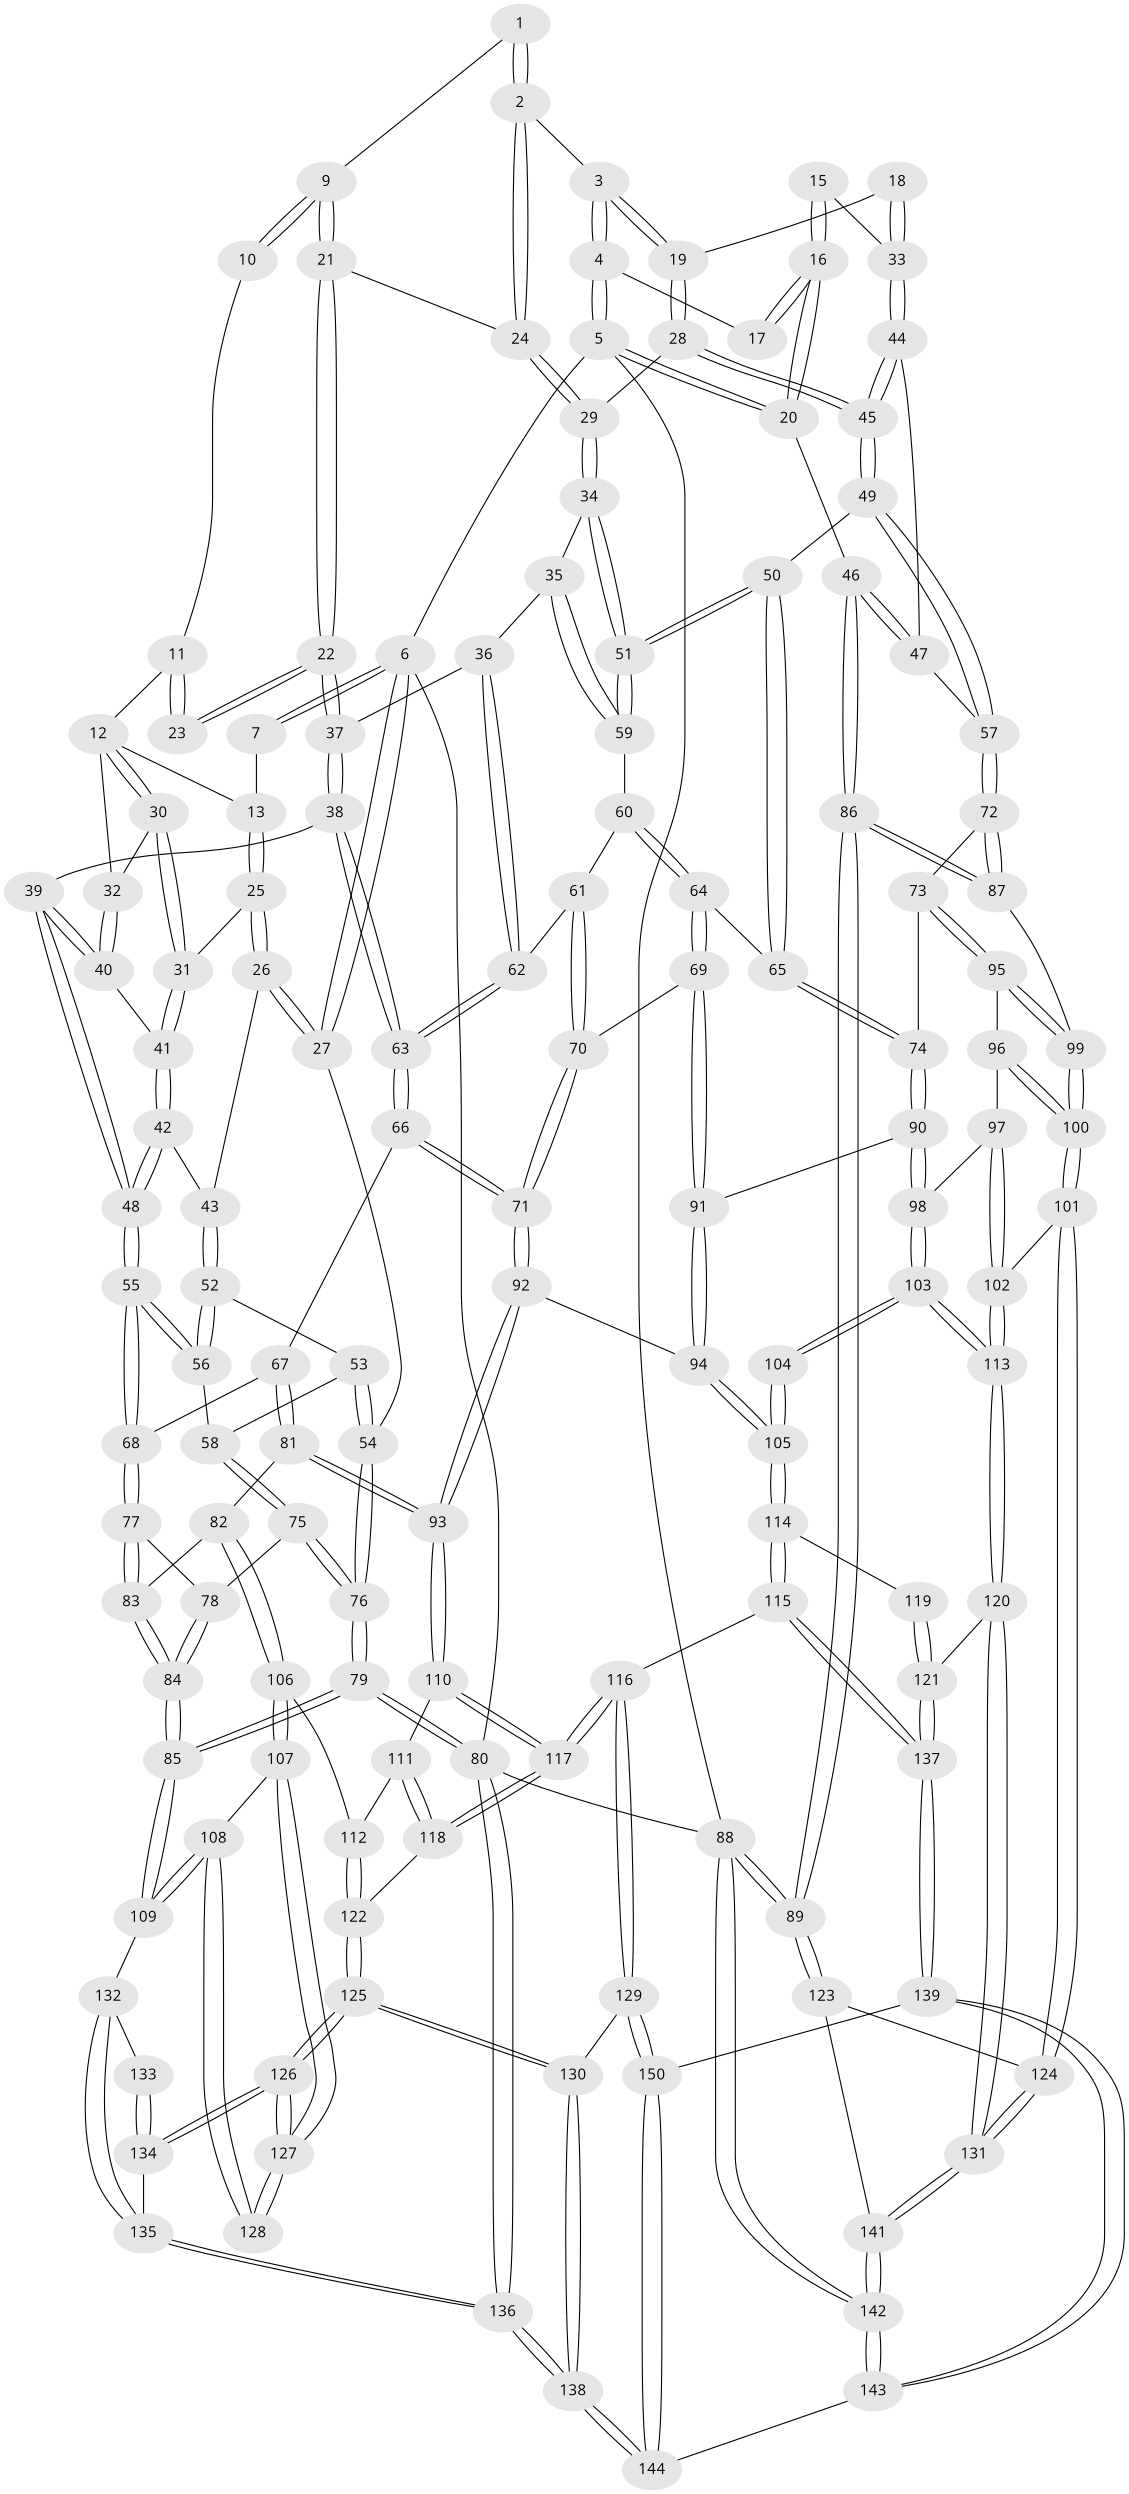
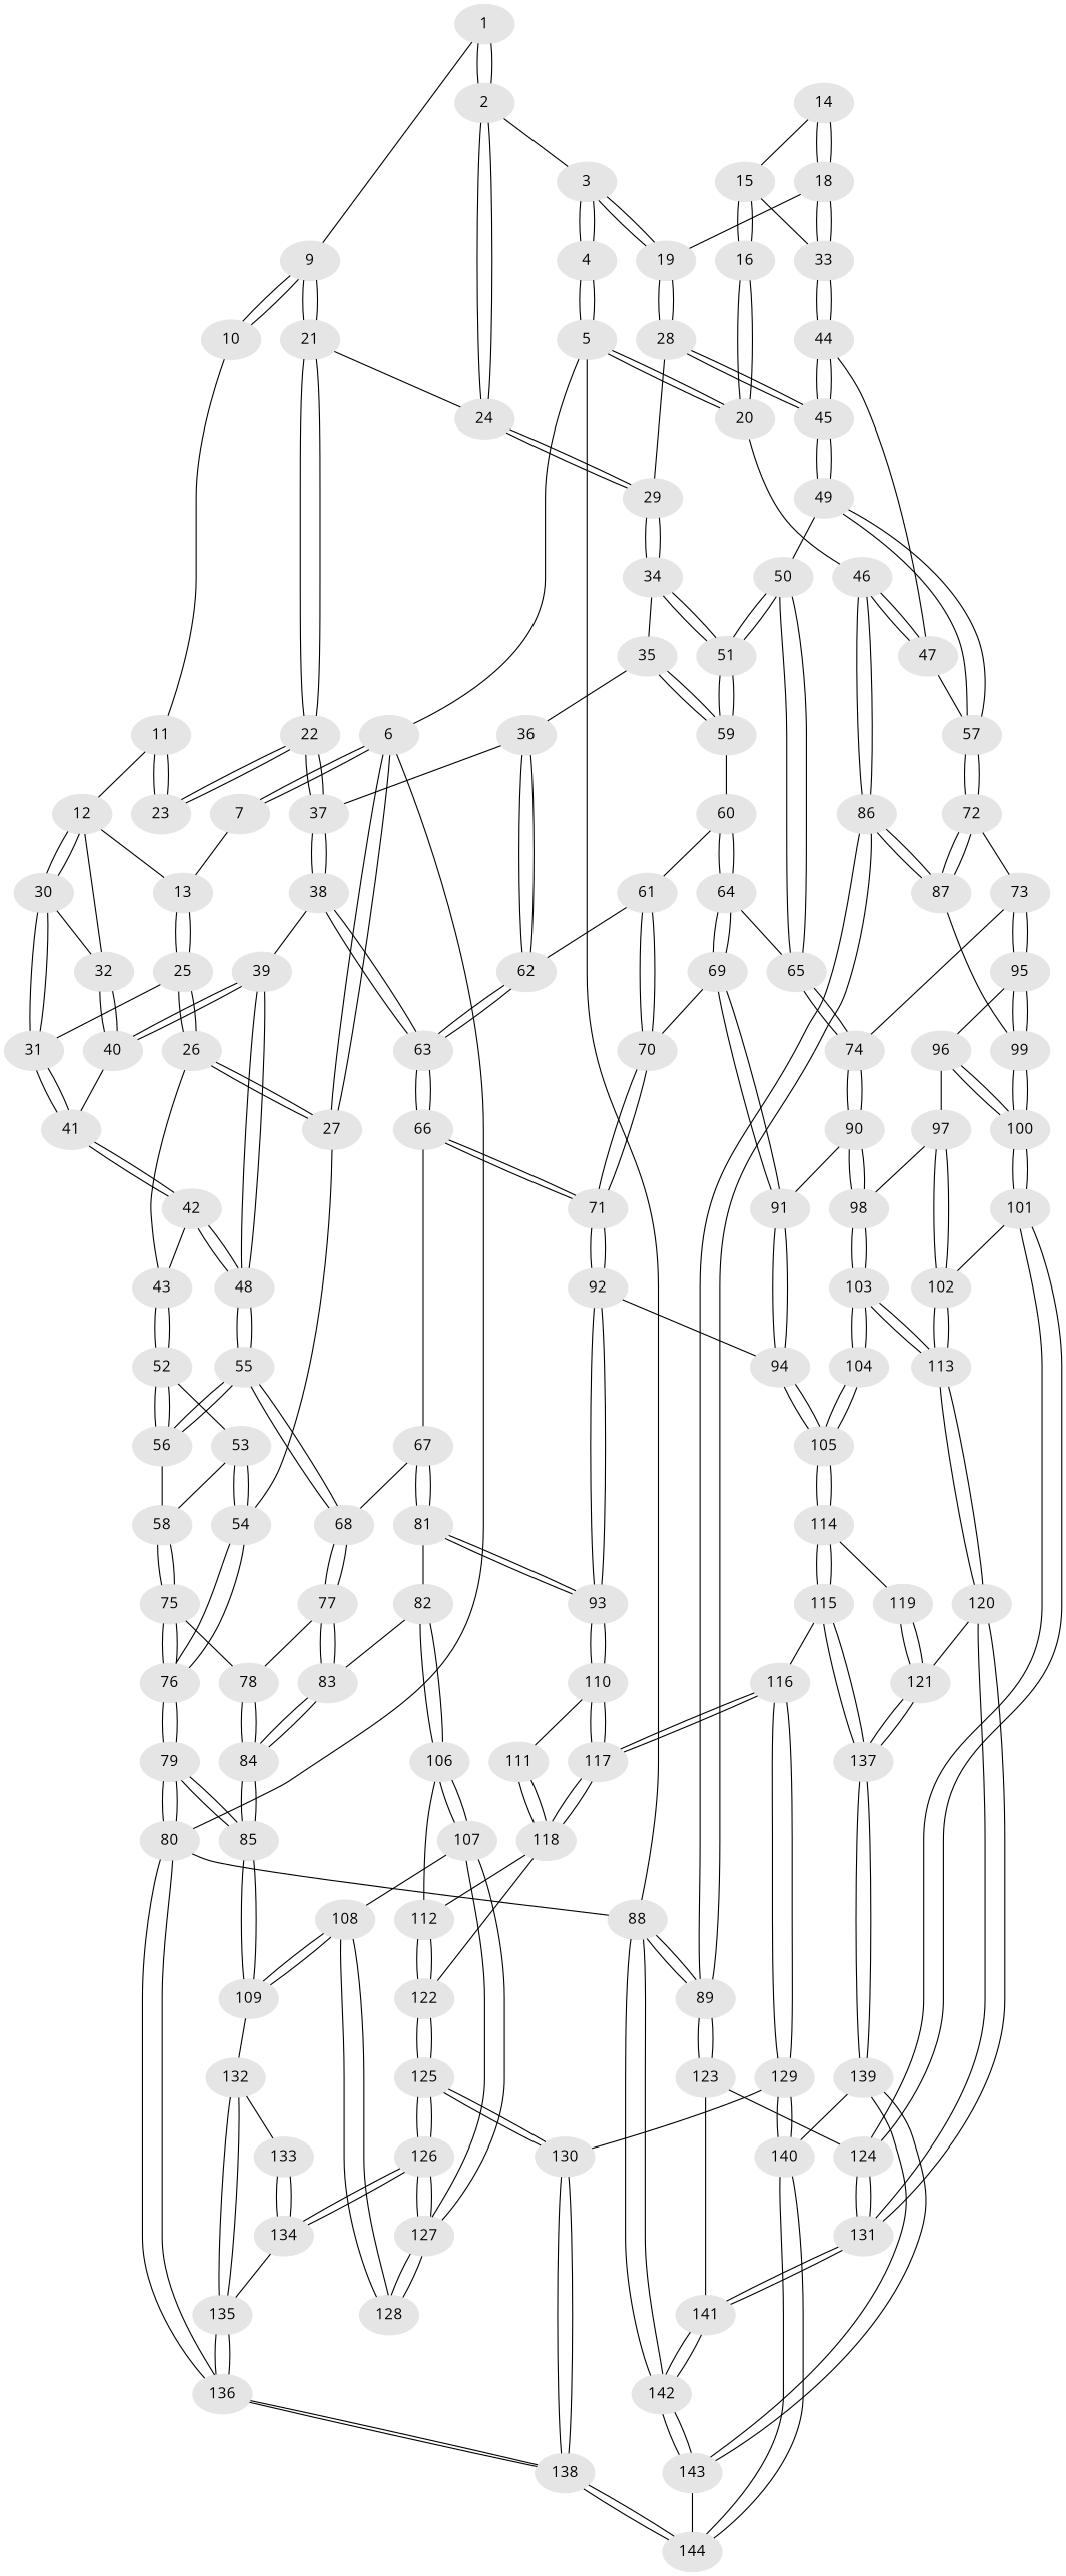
  graph {
    fontname="Open Sans"
    node [color=gray90 fontname="Open Sans" style=filled]
    edge [fontname="Open Sans"]
    1
    2
    9
    3
    24
    10
    21
    4
    19
    29
    5
-   17
    28
    6
    20
    88
    7
    27
    80
    46
    89
    142
    13
    54
    136
    25
    11
    22
    12
    23
    30
    32
    31
    26
+   14
    15
    18
    16
    33
    44
    45
    47
    86
    37
    38
    40
    34
    43
    41
    52
    76
    49
    35
    51
    42
    36
    59
    62
    60
    63
    39
    48
    66
    55
    53
    56
    57
    50
    87
    72
    68
    65
    74
    58
    75
    79
    77
    73
    78
    61
    64
    70
    69
    71
    67
    91
    90
    81
    92
    82
    93
    83
    94
    95
    99
    96
    98
    84
    85
    109
    138
    106
    110
    107
    112
    132
    123
    100
    143
    124
    141
    103
    105
    111
    117
    114
    97
    102
    101
    113
    104
    131
    120
    115
    119
    108
    127
    122
    128
    133
    135
    118
    125
    121
    116
    137
    129
    139
    130
-   140 [label=150]
+   140
    126
    134
    144
    1 -- 2
    1 -- 2
    1 -- 9
    2 -- 3
    2 -- 24
    2 -- 24
    9 -- 10
    9 -- 10
    9 -- 21
    9 -- 21
    3 -- 4
    3 -- 4
    3 -- 19
    3 -- 19
    24 -- 29
    24 -- 29
    10 -- 11
    21 -- 24
    21 -- 22
    21 -- 22
    4 -- 5
    4 -- 5
-   4 -- 17
    19 -- 28
    19 -- 28
    29 -- 34
    29 -- 34
    5 -- 6
    5 -- 20
    5 -- 20
    5 -- 88
    28 -- 29
    28 -- 45
    28 -- 45
    6 -- 7
    6 -- 7
    6 -- 27
    6 -- 27
    6 -- 80
    20 -- 46
    88 -- 89
    88 -- 89
    88 -- 142
    88 -- 142
    7 -- 13
    27 -- 54
    80 -- 88
    80 -- 136
    80 -- 136
    46 -- 47
    46 -- 47
    46 -- 86
    46 -- 86
    89 -- 123
    89 -- 123
    142 -- 143
    142 -- 143
    13 -- 25
    13 -- 25
    54 -- 76
    54 -- 76
    136 -- 138
    136 -- 138
    25 -- 31
    25 -- 26
    25 -- 26
    11 -- 12
    11 -- 23
    11 -- 23
    22 -- 23
    22 -- 23
    22 -- 37
    22 -- 37
    12 -- 13
    12 -- 30
    12 -- 30
    12 -- 32
    30 -- 32
    30 -- 31
    30 -- 31
    32 -- 40
    32 -- 40
    31 -- 41
    31 -- 41
    26 -- 27
    26 -- 27
    26 -- 43
+   14 -- 15
+   14 -- 18
+   14 -- 18
    15 -- 16
    15 -- 16
    15 -- 33
    18 -- 19
    18 -- 33
    18 -- 33
-   16 -- 17
-   16 -- 17
    16 -- 20
    16 -- 20
    33 -- 44
    33 -- 44
    44 -- 45
    44 -- 45
    44 -- 47
    45 -- 49
    45 -- 49
    47 -- 57
    86 -- 89
    86 -- 89
    86 -- 87
    86 -- 87
    37 -- 38
    37 -- 38
    38 -- 63
    38 -- 63
    38 -- 39
    40 -- 41
    34 -- 35
    34 -- 51
    34 -- 51
    43 -- 52
    43 -- 52
    41 -- 42
    41 -- 42
    52 -- 53
    52 -- 56
    52 -- 56
    76 -- 79
    76 -- 79
    49 -- 57
    49 -- 57
    49 -- 50
    35 -- 36
    35 -- 59
    35 -- 59
    51 -- 59
    51 -- 59
    42 -- 43
    42 -- 48
    42 -- 48
    36 -- 37
    36 -- 62
    36 -- 62
    59 -- 60
    62 -- 63
    62 -- 63
    60 -- 61
    60 -- 64
    60 -- 64
    63 -- 66
    63 -- 66
    39 -- 40
    39 -- 40
    39 -- 48
    39 -- 48
    48 -- 55
    48 -- 55
    66 -- 71
    66 -- 71
    66 -- 67
    55 -- 56
    55 -- 56
    55 -- 68
    55 -- 68
    53 -- 54
    53 -- 54
    53 -- 58
    56 -- 58
    57 -- 72
    57 -- 72
    50 -- 51
    50 -- 51
    50 -- 65
    50 -- 65
    87 -- 99
    72 -- 87
    72 -- 87
    72 -- 73
    68 -- 77
    68 -- 77
    65 -- 74
    65 -- 74
    74 -- 90
    74 -- 90
    58 -- 75
    58 -- 75
    75 -- 76
    75 -- 76
    75 -- 78
    79 -- 80
    79 -- 80
    79 -- 85
    79 -- 85
    77 -- 78
    77 -- 83
    77 -- 83
    73 -- 74
    73 -- 95
    73 -- 95
    78 -- 84
    78 -- 84
    61 -- 62
    61 -- 70
    61 -- 70
    64 -- 65
    64 -- 69
    64 -- 69
    70 -- 71
    70 -- 71
    69 -- 70
    69 -- 91
    69 -- 91
    71 -- 92
    71 -- 92
    67 -- 68
    67 -- 81
    67 -- 81
    91 -- 94
    91 -- 94
    90 -- 91
    90 -- 98
    90 -- 98
    81 -- 82
    81 -- 93
    81 -- 93
    92 -- 93
    92 -- 93
    92 -- 94
    82 -- 83
    82 -- 106
    82 -- 106
    93 -- 110
    93 -- 110
    83 -- 84
    83 -- 84
    94 -- 105
    94 -- 105
    95 -- 99
    95 -- 99
    95 -- 96
    99 -- 100
    99 -- 100
    96 -- 100
    96 -- 100
    96 -- 97
    98 -- 103
    98 -- 103
    84 -- 85
    84 -- 85
    85 -- 109
    85 -- 109
    109 -- 132
    138 -- 144
    138 -- 144
    106 -- 107
    106 -- 107
    106 -- 112
    110 -- 111
    110 -- 117
    110 -- 117
    107 -- 108
    107 -- 127
    107 -- 127
    112 -- 122
    112 -- 122
    132 -- 133
    132 -- 135
    132 -- 135
    123 -- 124
    123 -- 141
    100 -- 101
    100 -- 101
    143 -- 144
    124 -- 131
    124 -- 131
    141 -- 142
    141 -- 142
    103 -- 113
    103 -- 113
    103 -- 104
    103 -- 104
    105 -- 114
    105 -- 114
-   111 -- 112
+   118 -- 112
    111 -- 118
    111 -- 118
    117 -- 118
    117 -- 118
    114 -- 115
    114 -- 115
    114 -- 119
    97 -- 98
    97 -- 102
    97 -- 102
    102 -- 113
    102 -- 113
    101 -- 124
    101 -- 124
    101 -- 102
    113 -- 120
    113 -- 120
    104 -- 105
    104 -- 105
    131 -- 141
    131 -- 141
    120 -- 131
    120 -- 131
    120 -- 121
    115 -- 116
    115 -- 137
    115 -- 137
    119 -- 121
    119 -- 121
    108 -- 109
    108 -- 109
    108 -- 128
    108 -- 128
    127 -- 128
    127 -- 128
    122 -- 125
    122 -- 125
    133 -- 134
    133 -- 134
    135 -- 136
    135 -- 136
    118 -- 122
    125 -- 130
    125 -- 130
    125 -- 126
    125 -- 126
    121 -- 137
    121 -- 137
    116 -- 117
    116 -- 117
    116 -- 129
    116 -- 129
    137 -- 139
    137 -- 139
    129 -- 130
    129 -- 140
    129 -- 140
    139 -- 143
    139 -- 143
    139 -- 140
    130 -- 138
    130 -- 138
    140 -- 144
    140 -- 144
    126 -- 127
    126 -- 127
    126 -- 134
    126 -- 134
    134 -- 135
  }
